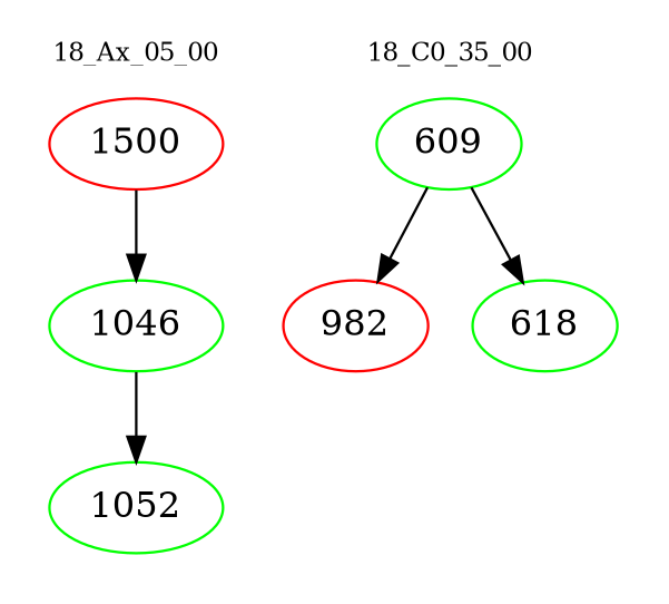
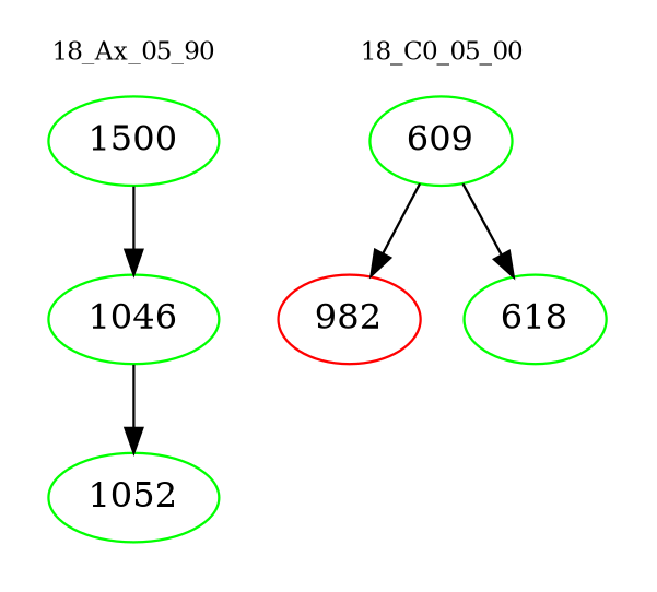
  digraph {
    node [color=green]
    edge [color=black]
    n1 [label=1046]
-   n2 [color=red label=1500]
+   n2 [label=1500]
    n3 [label=1052]
    n4 [label=609]
    n5 [color=red label=982]
    n6 [label=618]
    subgraph cluster_1 {
      color=white
      fontsize=10
-     label="18_Ax_05_00"
+     label="18_Ax_05_90"
      n1
      n2
      n3
    }
    subgraph cluster_2 {
      color=white
      fontsize=10
-     label="18_C0_35_00"
+     label="18_C0_05_00"
      n4
      n5
      n6
    }
    n1 -> n3
    n2 -> n1
    n4 -> n5
    n4 -> n6
  }
